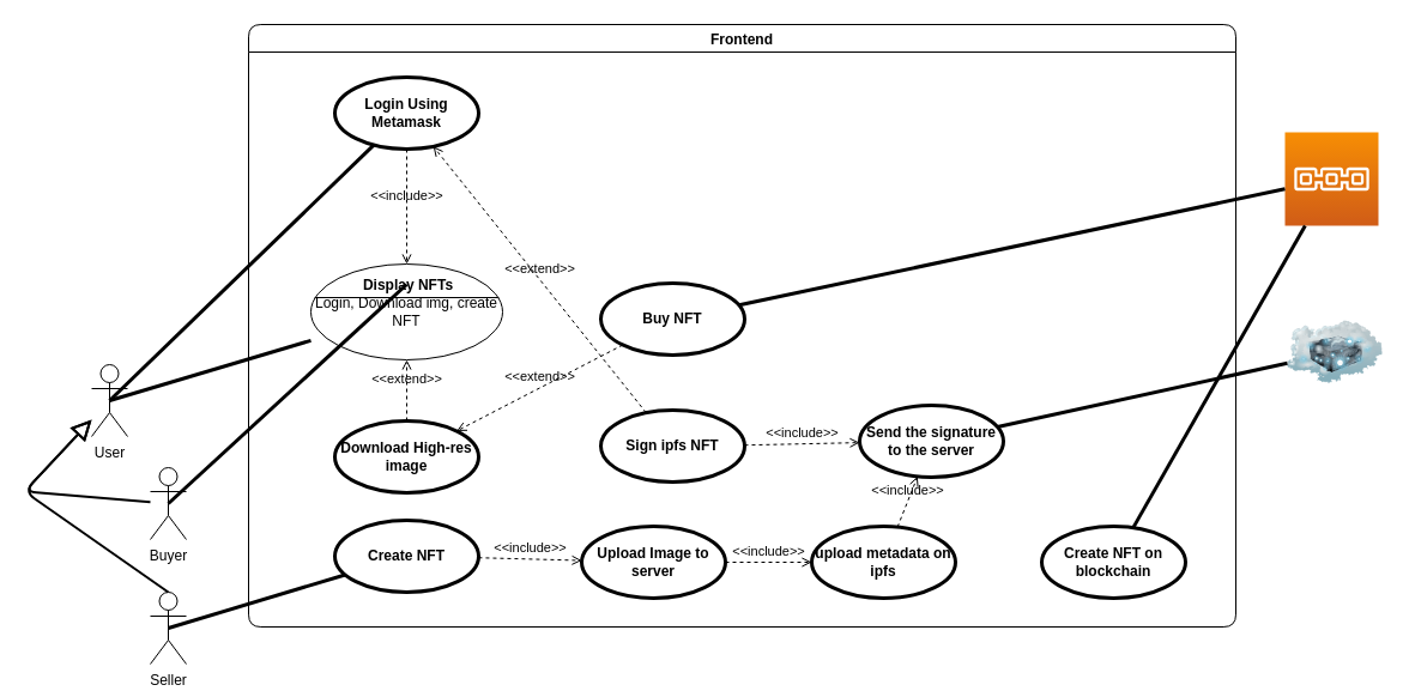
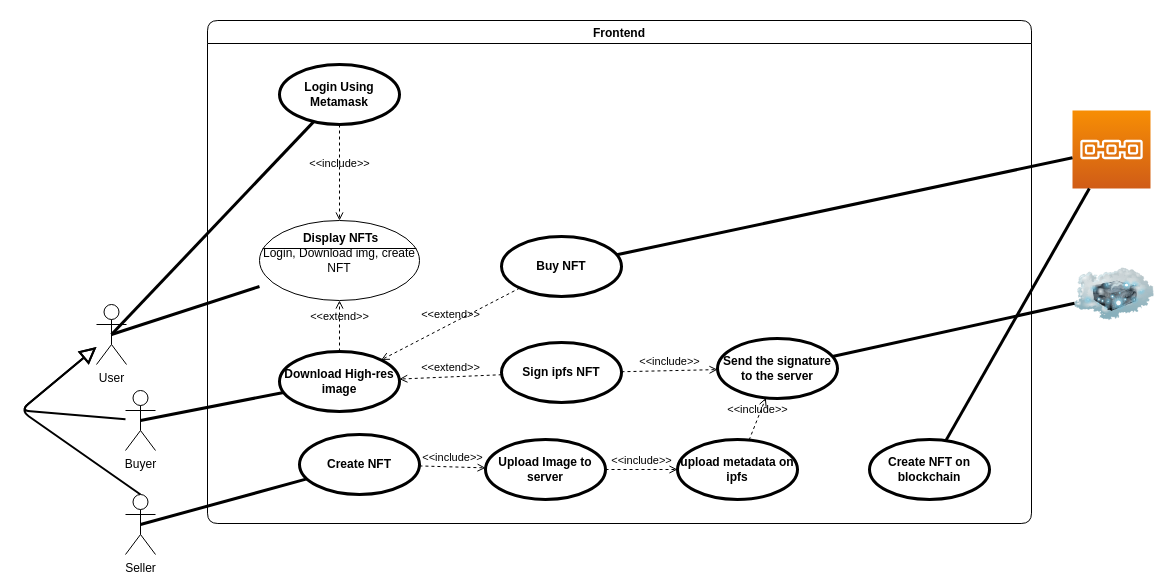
  <mxCell id="0" />
  <mxCell id="1" parent="0" />
- <mxCell id="2" value="User&lt;br&gt;" style="shape=umlActor;verticalLabelPosition=bottom;verticalAlign=top;html=1;rounded=1;" parent="1" vertex="1"><mxGeometry x="76" y="304" width="30" height="60" as="geometry" /></mxCell>
+ <mxCell id="2" value="User&lt;br&gt;" style="shape=umlActor;verticalLabelPosition=bottom;verticalAlign=top;html=1;rounded=1;" parent="1" vertex="1"><mxGeometry x="96" y="304" width="30" height="60" as="geometry" /></mxCell>
  <mxCell id="3" value="Seller&lt;br&gt;" style="shape=umlActor;verticalLabelPosition=bottom;verticalAlign=top;html=1;rounded=1;" parent="1" vertex="1"><mxGeometry x="125" y="494" width="30" height="60" as="geometry" /></mxCell>
  <mxCell id="4" value="Buyer" style="shape=umlActor;verticalLabelPosition=bottom;verticalAlign=top;html=1;rounded=1;" parent="1" vertex="1"><mxGeometry x="125" y="390" width="30" height="60" as="geometry" /></mxCell>
  <mxCell id="5" value="Frontend" style="swimlane;rounded=1;" parent="1" vertex="1"><mxGeometry x="207" y="20" width="824" height="503" as="geometry"><mxRectangle x="313" y="312" width="129" height="23" as="alternateBounds" /></mxGeometry></mxCell>
  <mxCell id="6" value="Login Using Metamask" style="shape=ellipse;html=1;strokeWidth=3;fontStyle=1;whiteSpace=wrap;align=center;perimeter=ellipsePerimeter;rounded=1;" parent="5" vertex="1"><mxGeometry x="72" y="44" width="120" height="60" as="geometry" /></mxCell>
  <mxCell id="7" value="Download High-res image" style="shape=ellipse;html=1;strokeWidth=3;fontStyle=1;whiteSpace=wrap;align=center;perimeter=ellipsePerimeter;rounded=1;" parent="5" vertex="1"><mxGeometry x="72" y="331" width="120" height="60" as="geometry" /></mxCell>
- <mxCell id="8" value="Create NFT" style="shape=ellipse;html=1;strokeWidth=3;fontStyle=1;whiteSpace=wrap;align=center;perimeter=ellipsePerimeter;rounded=1;" parent="5" vertex="1"><mxGeometry x="72" y="414" width="120" height="60" as="geometry" /></mxCell>
+ <mxCell id="8" value="Create NFT" style="shape=ellipse;html=1;strokeWidth=3;fontStyle=1;whiteSpace=wrap;align=center;perimeter=ellipsePerimeter;rounded=1;" parent="5" vertex="1"><mxGeometry x="92" y="414" width="120" height="60" as="geometry" /></mxCell>
  <mxCell id="9" value="Buy NFT" style="shape=ellipse;html=1;strokeWidth=3;fontStyle=1;whiteSpace=wrap;align=center;perimeter=ellipsePerimeter;rounded=1;" parent="5" vertex="1"><mxGeometry x="294" y="216" width="120" height="60" as="geometry" /></mxCell>
  <mxCell id="10" value="Sign ipfs NFT" style="shape=ellipse;html=1;strokeWidth=3;fontStyle=1;whiteSpace=wrap;align=center;perimeter=ellipsePerimeter;rounded=1;" parent="5" vertex="1"><mxGeometry x="294" y="322" width="120" height="60" as="geometry" /></mxCell>
  <mxCell id="11" value="Upload Image to server" style="shape=ellipse;html=1;strokeWidth=3;fontStyle=1;whiteSpace=wrap;align=center;perimeter=ellipsePerimeter;rounded=1;" parent="5" vertex="1"><mxGeometry x="278" y="419" width="120" height="60" as="geometry" /></mxCell>
  <mxCell id="12" value="upload metadata on ipfs" style="shape=ellipse;html=1;strokeWidth=3;fontStyle=1;whiteSpace=wrap;align=center;perimeter=ellipsePerimeter;rounded=1;" parent="5" vertex="1"><mxGeometry x="470" y="419" width="120" height="60" as="geometry" /></mxCell>
  <mxCell id="13" value="Create NFT on blockchain" style="shape=ellipse;html=1;strokeWidth=3;fontStyle=1;whiteSpace=wrap;align=center;perimeter=ellipsePerimeter;rounded=1;" parent="5" vertex="1"><mxGeometry x="662" y="419" width="120" height="60" as="geometry" /></mxCell>
  <mxCell id="14" value="&amp;lt;&amp;lt;include&amp;gt;&amp;gt;" style="html=1;verticalAlign=bottom;labelBackgroundColor=none;endArrow=open;endFill=0;dashed=1;rounded=1;" parent="5" source="6" target="17" edge="1"><mxGeometry width="160" relative="1" as="geometry"><mxPoint x="220" y="240" as="sourcePoint" /><mxPoint x="217" y="155" as="targetPoint" /></mxGeometry></mxCell>
  <mxCell id="15" value="&amp;lt;&amp;lt;extend&amp;gt;&amp;gt;" style="html=1;verticalAlign=bottom;labelBackgroundColor=none;endArrow=open;endFill=0;dashed=1;rounded=1;" parent="5" source="9" target="7" edge="1"><mxGeometry width="160" relative="1" as="geometry"><mxPoint x="220" y="441" as="sourcePoint" /><mxPoint x="380" y="441" as="targetPoint" /></mxGeometry></mxCell>
- <mxCell id="16" value="&amp;lt;&amp;lt;extend&amp;gt;&amp;gt;" style="html=1;verticalAlign=bottom;labelBackgroundColor=none;endArrow=open;endFill=0;dashed=1;rounded=1;" parent="5" source="10" target="6" edge="1"><mxGeometry width="160" relative="1" as="geometry"><mxPoint x="648.736" y="578.786" as="sourcePoint" /><mxPoint x="512.291" y="644.228" as="targetPoint" /></mxGeometry></mxCell>
+ <mxCell id="16" value="&amp;lt;&amp;lt;extend&amp;gt;&amp;gt;" style="html=1;verticalAlign=bottom;labelBackgroundColor=none;endArrow=open;endFill=0;dashed=1;rounded=1;" parent="5" source="10" target="7" edge="1"><mxGeometry width="160" relative="1" as="geometry"><mxPoint x="648.736" y="578.786" as="sourcePoint" /><mxPoint x="512.291" y="644.228" as="targetPoint" /></mxGeometry></mxCell>
  <mxCell id="17" value="Login, Download img, create NFT" style="html=1;shape=mxgraph.sysml.useCaseExtPt;whiteSpace=wrap;align=center;" parent="5" vertex="1"><mxGeometry x="52" y="200" width="160" height="80" as="geometry" /></mxCell>
  <mxCell id="18" value="Display NFTs" style="resizable=0;html=1;verticalAlign=middle;align=center;labelBackgroundColor=none;fontStyle=1;" parent="17" connectable="0" vertex="1"><mxGeometry x="80" y="17" as="geometry" /></mxCell>
  <mxCell id="19" value="&amp;lt;&amp;lt;extend&amp;gt;&amp;gt;" style="html=1;verticalAlign=bottom;labelBackgroundColor=none;endArrow=open;endFill=0;dashed=1;rounded=1;" parent="5" source="7" target="17" edge="1"><mxGeometry width="160" relative="1" as="geometry"><mxPoint x="828.886" y="487.957" as="sourcePoint" /><mxPoint x="662.952" y="598.982" as="targetPoint" /></mxGeometry></mxCell>
  <mxCell id="20" value="&amp;lt;&amp;lt;include&amp;gt;&amp;gt;" style="html=1;verticalAlign=bottom;labelBackgroundColor=none;endArrow=open;endFill=0;dashed=1;rounded=1;" parent="5" source="8" target="11" edge="1"><mxGeometry width="160" relative="1" as="geometry"><mxPoint x="465" y="443" as="sourcePoint" /><mxPoint x="465" y="504" as="targetPoint" /></mxGeometry></mxCell>
  <mxCell id="21" value="&amp;lt;&amp;lt;include&amp;gt;&amp;gt;" style="html=1;verticalAlign=bottom;labelBackgroundColor=none;endArrow=open;endFill=0;dashed=1;rounded=1;" parent="5" source="11" target="12" edge="1"><mxGeometry width="160" relative="1" as="geometry"><mxPoint x="524.949" y="749.232" as="sourcePoint" /><mxPoint x="611.071" y="751.545" as="targetPoint" /></mxGeometry></mxCell>
  <mxCell id="22" value="&amp;lt;&amp;lt;include&amp;gt;&amp;gt;" style="html=1;verticalAlign=bottom;labelBackgroundColor=none;endArrow=open;endFill=0;dashed=1;rounded=1;" parent="5" source="12" target="23" edge="1"><mxGeometry width="160" relative="1" as="geometry"><mxPoint x="731" y="753" as="sourcePoint" /><mxPoint x="803" y="753" as="targetPoint" /></mxGeometry></mxCell>
  <mxCell id="23" value="Send the signature to the server" style="shape=ellipse;html=1;strokeWidth=3;fontStyle=1;whiteSpace=wrap;align=center;perimeter=ellipsePerimeter;rounded=1;" parent="5" vertex="1"><mxGeometry x="510" y="318" width="120" height="60" as="geometry" /></mxCell>
  <mxCell id="24" value="&amp;lt;&amp;lt;include&amp;gt;&amp;gt;" style="html=1;verticalAlign=bottom;labelBackgroundColor=none;endArrow=open;endFill=0;dashed=1;rounded=1;" parent="5" source="10" target="23" edge="1"><mxGeometry width="160" relative="1" as="geometry"><mxPoint x="408" y="459" as="sourcePoint" /><mxPoint x="480" y="459" as="targetPoint" /></mxGeometry></mxCell>
  <mxCell id="25" value="" style="edgeStyle=none;html=1;endArrow=block;endFill=0;endSize=12;verticalAlign=bottom;strokeWidth=2;exitX=0.5;exitY=0;exitDx=0;exitDy=0;exitPerimeter=0;rounded=1;" parent="1" source="3" target="2" edge="1"><mxGeometry width="160" relative="1" as="geometry"><mxPoint x="20" y="453" as="sourcePoint" /><mxPoint x="52" y="210" as="targetPoint" /><Array as="points"><mxPoint x="20" y="410" /></Array></mxGeometry></mxCell>
  <mxCell id="26" value="" style="edgeStyle=none;html=1;endArrow=block;endFill=0;endSize=12;verticalAlign=bottom;strokeWidth=2;rounded=1;" parent="1" source="4" target="2" edge="1"><mxGeometry width="160" relative="1" as="geometry"><mxPoint x="30" y="497" as="sourcePoint" /><mxPoint x="86" y="420" as="targetPoint" /><Array as="points"><mxPoint x="20" y="410" /></Array></mxGeometry></mxCell>
  <mxCell id="27" value="" style="endArrow=none;startArrow=none;endFill=0;startFill=0;endSize=8;html=1;verticalAlign=bottom;labelBackgroundColor=none;strokeWidth=3;rounded=1;exitX=0.5;exitY=0.5;exitDx=0;exitDy=0;exitPerimeter=0;" parent="1" source="2" target="6" edge="1"><mxGeometry width="160" relative="1" as="geometry"><mxPoint x="559" y="212" as="sourcePoint" /><mxPoint x="719" y="212" as="targetPoint" /></mxGeometry></mxCell>
  <mxCell id="28" value="" style="endArrow=none;startArrow=none;endFill=0;startFill=0;endSize=8;html=1;verticalAlign=bottom;labelBackgroundColor=none;strokeWidth=3;rounded=1;exitX=0.5;exitY=0.5;exitDx=0;exitDy=0;exitPerimeter=0;" parent="1" source="2" target="17" edge="1"><mxGeometry width="160" relative="1" as="geometry"><mxPoint x="118" y="420" as="sourcePoint" /><mxPoint x="169" y="304" as="targetPoint" /></mxGeometry></mxCell>
- <mxCell id="29" value="" style="endArrow=none;startArrow=none;endFill=0;startFill=0;endSize=8;html=1;verticalAlign=bottom;labelBackgroundColor=none;strokeWidth=3;rounded=1;exitX=0.5;exitY=0.5;exitDx=0;exitDy=0;exitPerimeter=0;" parent="1" source="4" target="18" edge="1"><mxGeometry width="160" relative="1" as="geometry"><mxPoint x="101" y="344" as="sourcePoint" /><mxPoint x="306.787" y="182.31" as="targetPoint" /></mxGeometry></mxCell>
+ <mxCell id="29" value="" style="endArrow=none;startArrow=none;endFill=0;startFill=0;endSize=8;html=1;verticalAlign=bottom;labelBackgroundColor=none;strokeWidth=3;rounded=1;exitX=0.5;exitY=0.5;exitDx=0;exitDy=0;exitPerimeter=0;" parent="1" source="4" target="7" edge="1"><mxGeometry width="160" relative="1" as="geometry"><mxPoint x="101" y="344" as="sourcePoint" /><mxPoint x="306.787" y="182.31" as="targetPoint" /></mxGeometry></mxCell>
  <mxCell id="30" value="" style="endArrow=none;startArrow=none;endFill=0;startFill=0;endSize=8;html=1;verticalAlign=bottom;labelBackgroundColor=none;strokeWidth=3;rounded=1;exitX=0.5;exitY=0.5;exitDx=0;exitDy=0;exitPerimeter=0;" parent="1" source="3" target="8" edge="1"><mxGeometry width="160" relative="1" as="geometry"><mxPoint x="150" y="430" as="sourcePoint" /><mxPoint x="296.992" y="401.76" as="targetPoint" /></mxGeometry></mxCell>
  <mxCell id="31" value="" style="sketch=0;points=[[0,0,0],[0.25,0,0],[0.5,0,0],[0.75,0,0],[1,0,0],[0,1,0],[0.25,1,0],[0.5,1,0],[0.75,1,0],[1,1,0],[0,0.25,0],[0,0.5,0],[0,0.75,0],[1,0.25,0],[1,0.5,0],[1,0.75,0]];outlineConnect=0;fontColor=#232F3E;gradientColor=#F78E04;gradientDirection=north;fillColor=#D05C17;strokeColor=#ffffff;dashed=0;verticalLabelPosition=bottom;verticalAlign=top;align=center;html=1;fontSize=12;fontStyle=0;aspect=fixed;shape=mxgraph.aws4.resourceIcon;resIcon=mxgraph.aws4.blockchain;" parent="1" vertex="1"><mxGeometry x="1072" y="110" width="78" height="78" as="geometry" /></mxCell>
  <mxCell id="32" value="" style="endArrow=none;startArrow=none;endFill=0;startFill=0;endSize=8;html=1;verticalAlign=bottom;labelBackgroundColor=none;strokeWidth=3;rounded=1;" parent="1" source="9" target="31" edge="1"><mxGeometry width="160" relative="1" as="geometry"><mxPoint x="101" y="344" as="sourcePoint" /><mxPoint x="317.946" y="164.669" as="targetPoint" /></mxGeometry></mxCell>
  <mxCell id="33" value="" style="image;html=1;image=img/lib/clip_art/networking/Cloud_Server_128x128.png" parent="1" vertex="1"><mxGeometry x="1074" y="254" width="80" height="80" as="geometry" /></mxCell>
  <mxCell id="34" value="" style="endArrow=none;startArrow=none;endFill=0;startFill=0;endSize=8;html=1;verticalAlign=bottom;labelBackgroundColor=none;strokeWidth=3;rounded=1;" parent="1" source="23" target="33" edge="1"><mxGeometry width="160" relative="1" as="geometry"><mxPoint x="626.265" y="264.32" as="sourcePoint" /><mxPoint x="1082" y="167.296" as="targetPoint" /></mxGeometry></mxCell>
  <mxCell id="35" value="" style="endArrow=none;startArrow=none;endFill=0;startFill=0;endSize=8;html=1;verticalAlign=bottom;labelBackgroundColor=none;strokeWidth=3;rounded=1;" parent="1" source="13" target="31" edge="1"><mxGeometry width="160" relative="1" as="geometry"><mxPoint x="626.265" y="264.32" as="sourcePoint" /><mxPoint x="1082" y="167.296" as="targetPoint" /></mxGeometry></mxCell>
